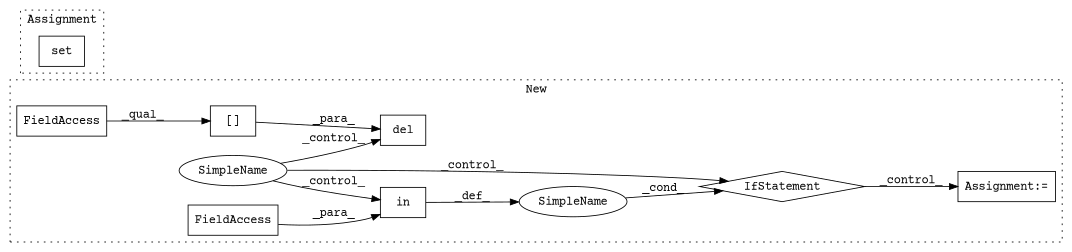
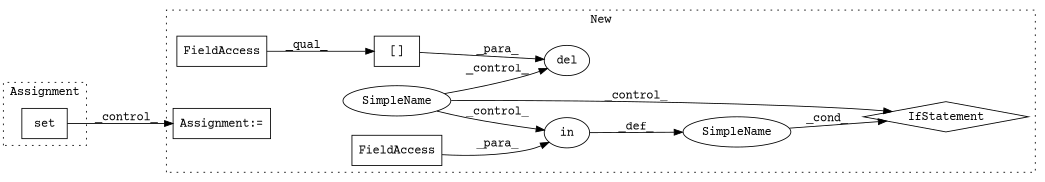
  digraph {
    fontname="Courier Prime"
    rankdir=LR
    node [a=32 fontname="Courier Prime" shape=box]
    edge [fontname="Courier Prime"]
-   n1 [l="4,1" label=del s="845,871"]
+   n1 [l="4,1" label=del s="845,871" shape=ellipse]
    n2 [a=2 l="7,1" label="[]" s="849,870"]
    n3 [a=22 l=6 label=FieldAccess s=849]
    n4 [a=42 label=SimpleName shape=ellipse]
    n5 [a=7 l=1 label="Assignment:=" s=569]
    n6 [a=25 l="10,2" label=IfStatement s="478,505" shape=diamond]
-   n7 [a=105 l=17 label=in s=488]
+   n7 [a=105 l=17 label=in s=488 shape=ellipse]
    n8 [a=22 l=6 label=FieldAccess s=499]
    n9 [a=42 label=SimpleName shape=ellipse]
    n10 [l="4,1" label=set s="1378,1403"]
    subgraph cluster_1 {
      label=New
      style=dotted
      n1
      n2
      n3
      n4
      n5
      n6
      n7
      n8
      n9
    }
    subgraph cluster_2 {
      label=Assignment
      style=dotted
      n10
    }
    n2 -> n1 [label=_para_]
    n3 -> n2 [label=_qual_]
    n4 -> n1 [label=_control_]
    n4 -> n6 [label=_control_]
    n4 -> n7 [label=_control_]
-   n6 -> n5 [label=_control_]
+   n10 -> n5 [label=_control_]
    n7 -> n9 [label=_def_]
    n8 -> n7 [label=_para_]
    n9 -> n6 [label=_cond_]
  }
